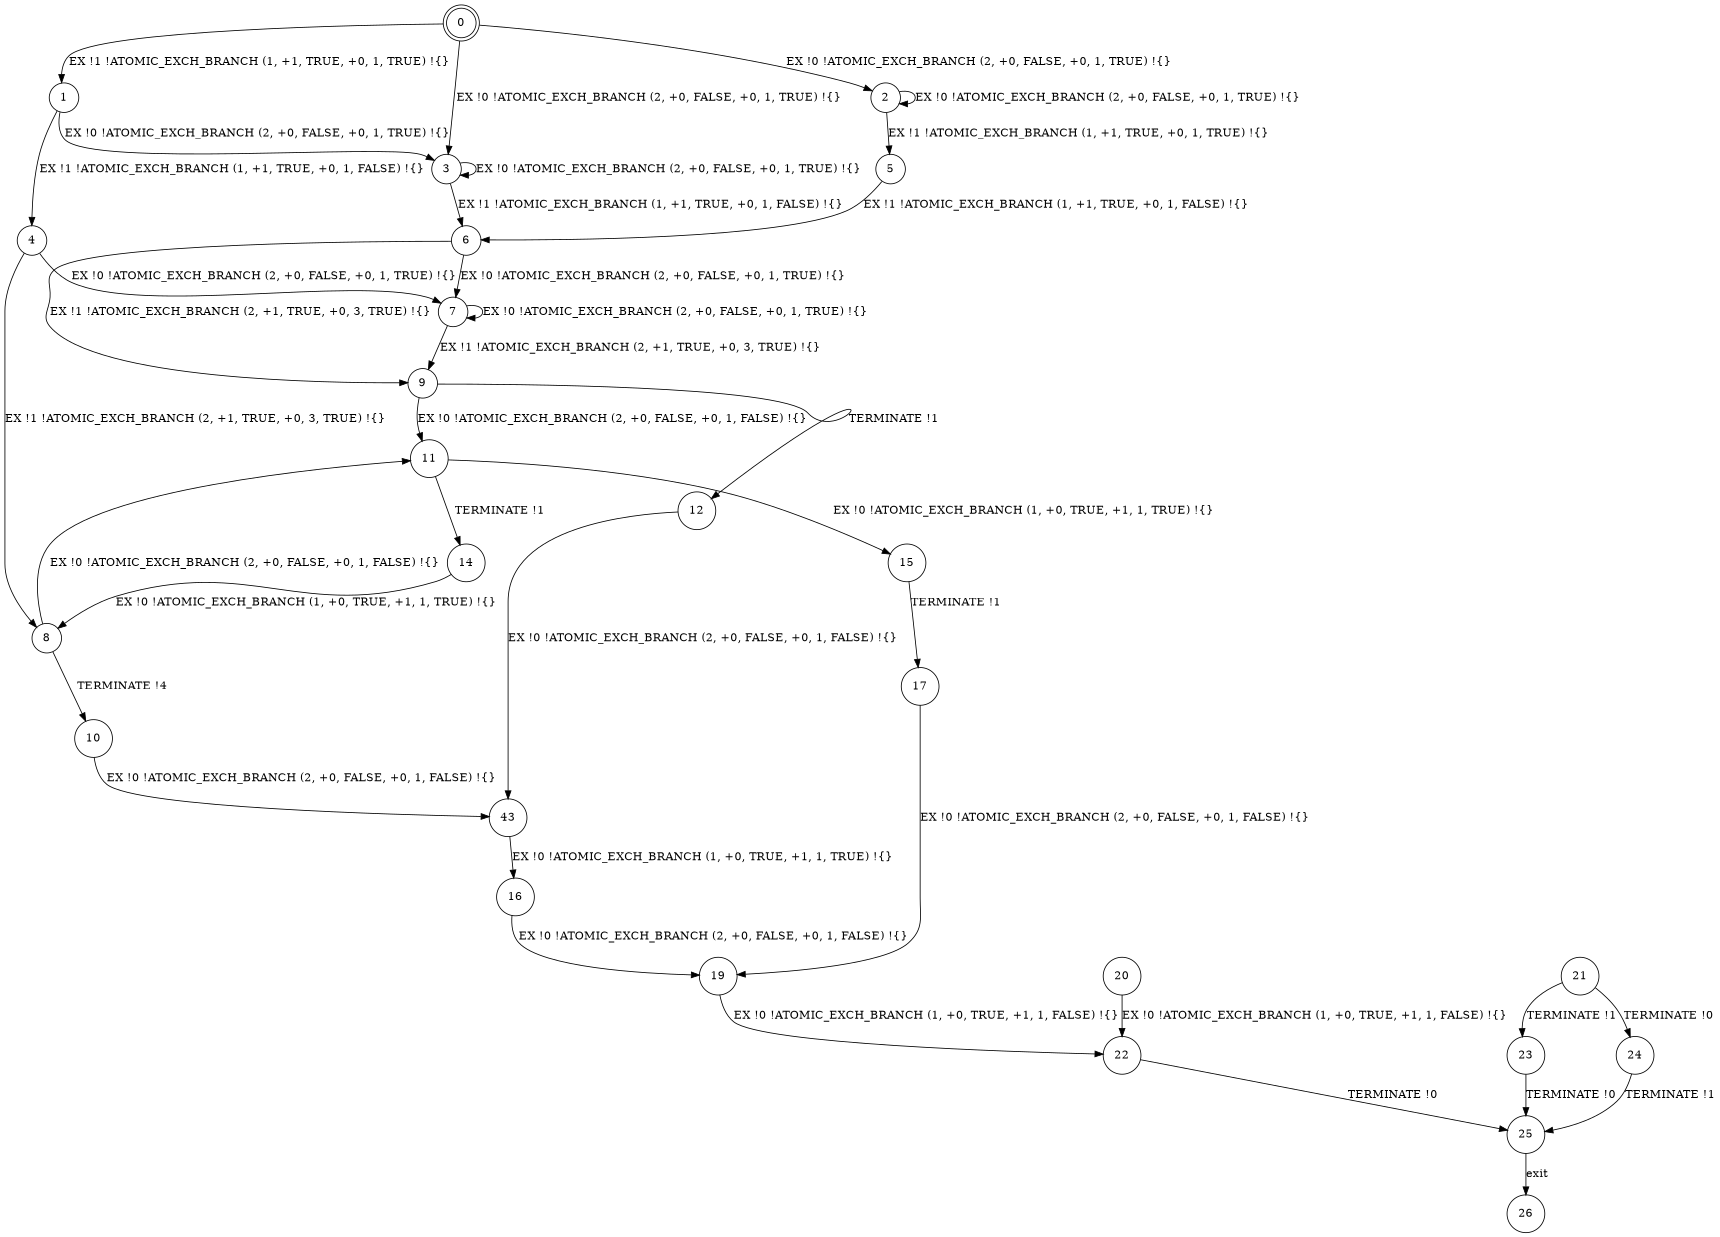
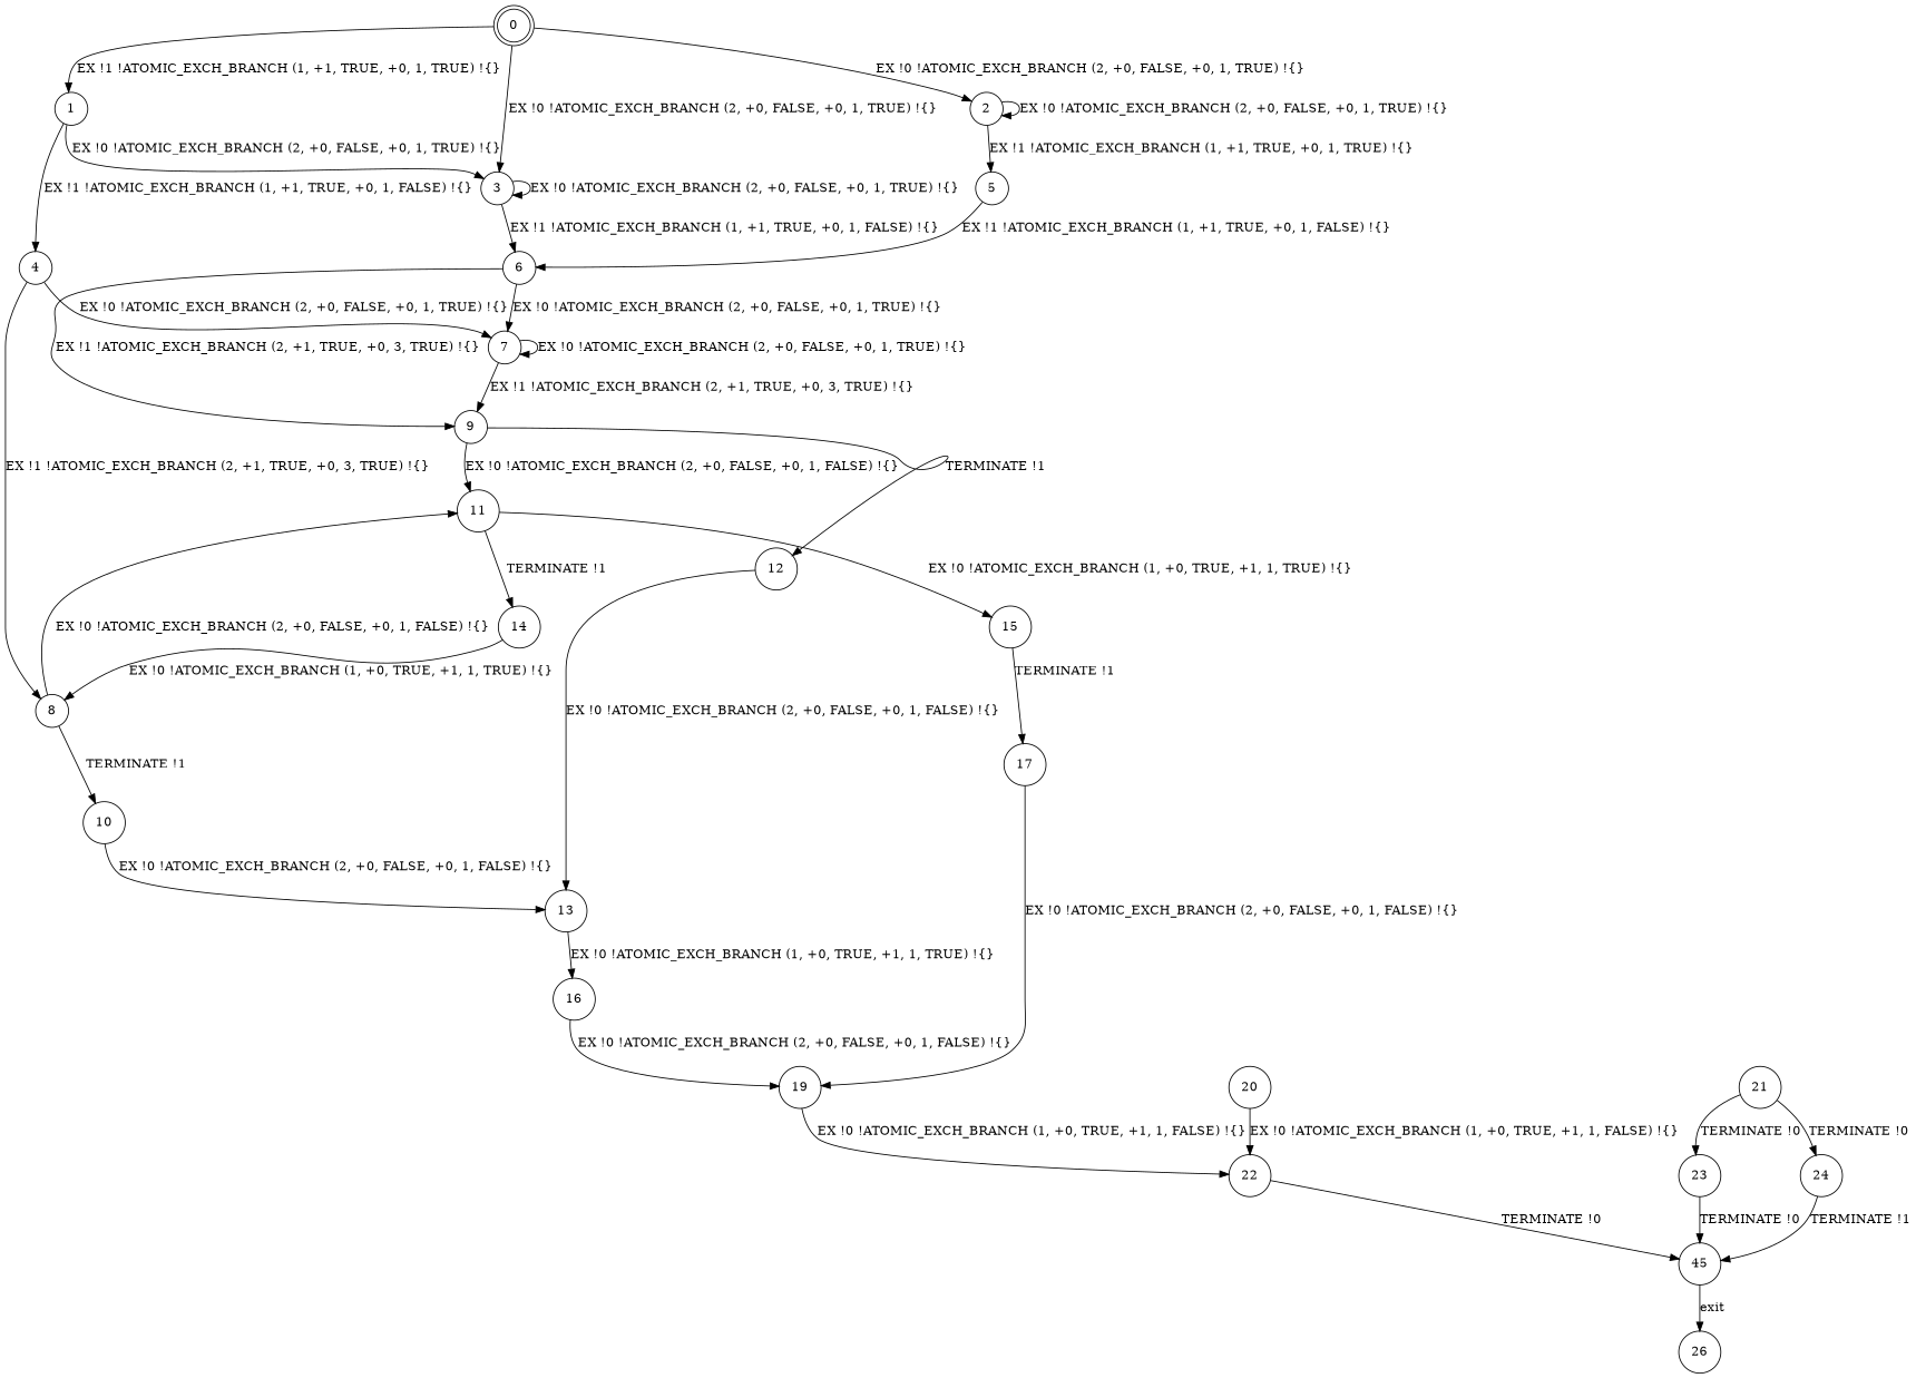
  digraph {
    node [shape=circle]
    0 [peripheries=2]
    1
    2
    3
    4
    5
    6
    7
    8
    9
    10
    11
    12
-   13 [label=43]
+   13
    14
    15
    16
    17
    19
    22
    20
    21
    23
    24
-   25
+   25 [label=45]
    26
    0 -> 1 [label="EX !1 !ATOMIC_EXCH_BRANCH (1, +1, TRUE, +0, 1, TRUE) !{}"]
    0 -> 2 [label="EX !0 !ATOMIC_EXCH_BRANCH (2, +0, FALSE, +0, 1, TRUE) !{}"]
    0 -> 3 [label="EX !0 !ATOMIC_EXCH_BRANCH (2, +0, FALSE, +0, 1, TRUE) !{}"]
    1 -> 3 [label="EX !0 !ATOMIC_EXCH_BRANCH (2, +0, FALSE, +0, 1, TRUE) !{}"]
    1 -> 4 [label="EX !1 !ATOMIC_EXCH_BRANCH (1, +1, TRUE, +0, 1, FALSE) !{}"]
    2 -> 2 [label="EX !0 !ATOMIC_EXCH_BRANCH (2, +0, FALSE, +0, 1, TRUE) !{}"]
    2 -> 5 [label="EX !1 !ATOMIC_EXCH_BRANCH (1, +1, TRUE, +0, 1, TRUE) !{}"]
    3 -> 3 [label="EX !0 !ATOMIC_EXCH_BRANCH (2, +0, FALSE, +0, 1, TRUE) !{}"]
    3 -> 6 [label="EX !1 !ATOMIC_EXCH_BRANCH (1, +1, TRUE, +0, 1, FALSE) !{}"]
    4 -> 7 [label="EX !0 !ATOMIC_EXCH_BRANCH (2, +0, FALSE, +0, 1, TRUE) !{}"]
    4 -> 8 [label="EX !1 !ATOMIC_EXCH_BRANCH (2, +1, TRUE, +0, 3, TRUE) !{}"]
    5 -> 6 [label="EX !1 !ATOMIC_EXCH_BRANCH (1, +1, TRUE, +0, 1, FALSE) !{}"]
    6 -> 7 [label="EX !0 !ATOMIC_EXCH_BRANCH (2, +0, FALSE, +0, 1, TRUE) !{}"]
    6 -> 9 [label="EX !1 !ATOMIC_EXCH_BRANCH (2, +1, TRUE, +0, 3, TRUE) !{}"]
    7 -> 7 [label="EX !0 !ATOMIC_EXCH_BRANCH (2, +0, FALSE, +0, 1, TRUE) !{}"]
    7 -> 9 [label="EX !1 !ATOMIC_EXCH_BRANCH (2, +1, TRUE, +0, 3, TRUE) !{}"]
-   8 -> 10 [label="TERMINATE !4"]
+   8 -> 10 [label="TERMINATE !1"]
    8 -> 11 [label="EX !0 !ATOMIC_EXCH_BRANCH (2, +0, FALSE, +0, 1, FALSE) !{}"]
    9 -> 11 [label="EX !0 !ATOMIC_EXCH_BRANCH (2, +0, FALSE, +0, 1, FALSE) !{}"]
    9 -> 12 [label="TERMINATE !1"]
    10 -> 13 [label="EX !0 !ATOMIC_EXCH_BRANCH (2, +0, FALSE, +0, 1, FALSE) !{}"]
    11 -> 14 [label="TERMINATE !1"]
    11 -> 15 [label="EX !0 !ATOMIC_EXCH_BRANCH (1, +0, TRUE, +1, 1, TRUE) !{}"]
    12 -> 13 [label="EX !0 !ATOMIC_EXCH_BRANCH (2, +0, FALSE, +0, 1, FALSE) !{}"]
    13 -> 16 [label="EX !0 !ATOMIC_EXCH_BRANCH (1, +0, TRUE, +1, 1, TRUE) !{}"]
    14 -> 8 [label="EX !0 !ATOMIC_EXCH_BRANCH (1, +0, TRUE, +1, 1, TRUE) !{}"]
    15 -> 17 [label="TERMINATE !1"]
    16 -> 19 [label="EX !0 !ATOMIC_EXCH_BRANCH (2, +0, FALSE, +0, 1, FALSE) !{}"]
    17 -> 19 [label="EX !0 !ATOMIC_EXCH_BRANCH (2, +0, FALSE, +0, 1, FALSE) !{}"]
    19 -> 22 [label="EX !0 !ATOMIC_EXCH_BRANCH (1, +0, TRUE, +1, 1, FALSE) !{}"]
    22 -> 25 [label="TERMINATE !0"]
    20 -> 22 [label="EX !0 !ATOMIC_EXCH_BRANCH (1, +0, TRUE, +1, 1, FALSE) !{}"]
-   21 -> 23 [label="TERMINATE !1"]
+   21 -> 23 [label="TERMINATE !0"]
    21 -> 24 [label="TERMINATE !0"]
    23 -> 25 [label="TERMINATE !0"]
    24 -> 25 [label="TERMINATE !1"]
    25 -> 26 [label=exit]
  }
